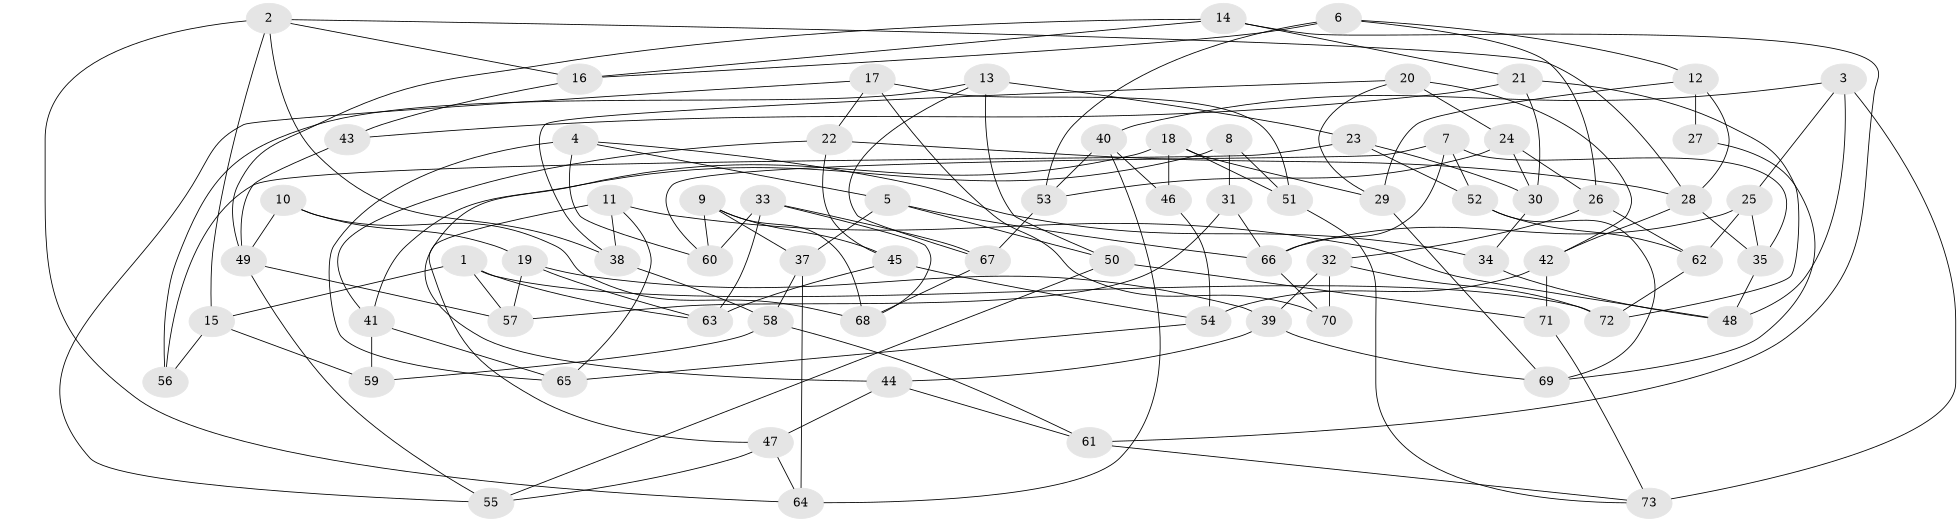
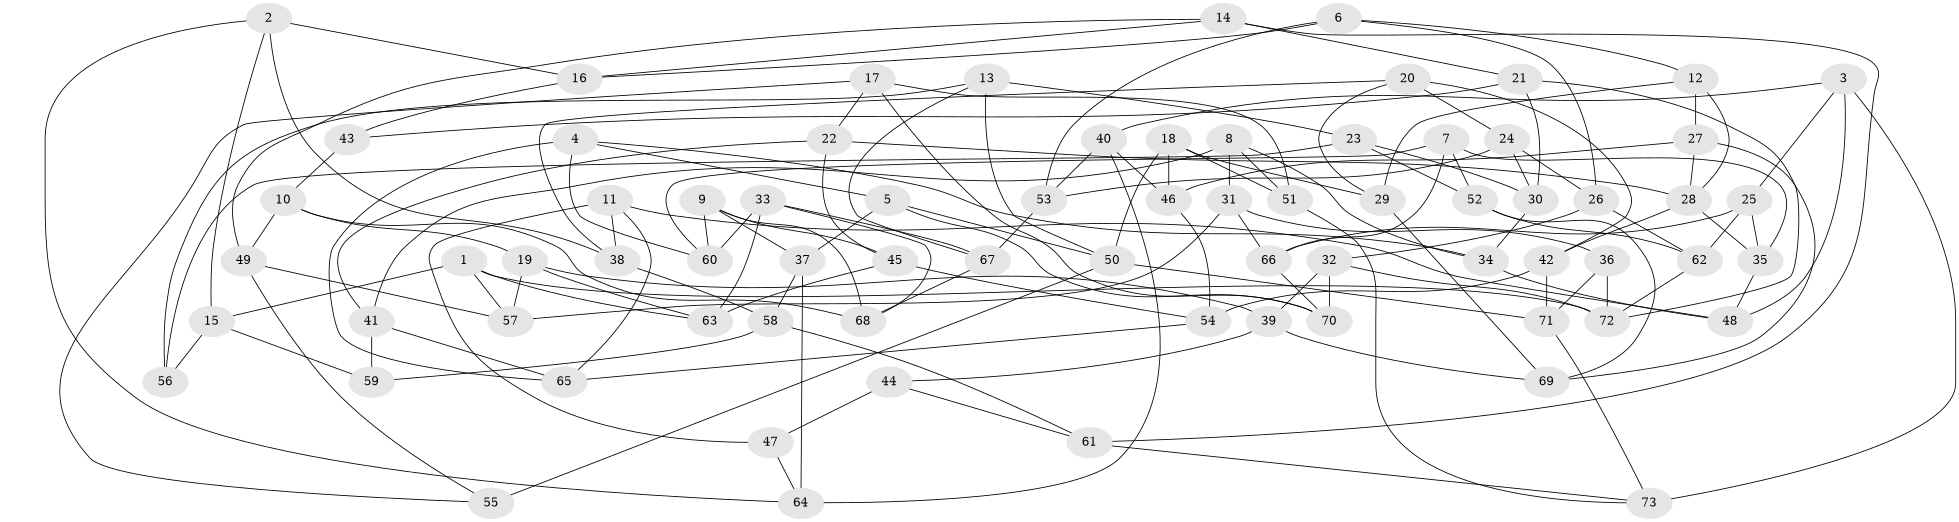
  graph {
    node [color=gray90 style=filled]
    1
    15
    57
    63
    72
    56
    59
    2
    16
    38
    64
    43
    58
    3
    25
    40
    48
    73
    35
    66
    62
    53
    46
    4
    5
    34
    60
    65
    37
    50
    70
    55
    71
    6
    12
    26
    27
    28
    29
    32
    67
    7
    52
    69
    8
    31
    41
    51
+   36
    9
    45
    68
    54
    10
    19
    49
    39
    11
    47
    42
    13
    23
    30
    14
    21
    61
    17
    22
    18
    44
    20
    24
    33
    1 -- 15
    1 -- 57
    1 -- 63
    1 -- 72
    15 -- 56
    15 -- 59
    2 -- 15
    2 -- 16
    2 -- 38
    2 -- 64
    16 -- 43
    38 -- 58
-   43 -- 49
+   43 -- 10
    58 -- 59
    58 -- 61
    3 -- 25
    3 -- 40
    3 -- 48
    3 -- 73
    25 -- 35
    25 -- 66
    25 -- 62
    40 -- 64
    40 -- 53
    40 -- 46
    35 -- 48
    66 -- 70
    62 -- 72
    53 -- 67
    46 -- 54
    4 -- 5
    4 -- 34
    4 -- 60
    4 -- 65
    5 -- 37
    5 -- 50
-   5 -- 66
+   5 -- 70
    34 -- 48
    37 -- 64
    37 -- 58
    50 -- 55
    50 -- 71
    71 -- 73
    6 -- 16
    6 -- 53
    6 -- 12
    6 -- 26
    12 -- 27
    12 -- 28
    12 -- 29
    26 -- 62
    26 -- 32
-   2 -- 28
+   27 -- 46
+   27 -- 28
    27 -- 69
    28 -- 35
    28 -- 42
    29 -- 69
    32 -- 72
    32 -- 70
    32 -- 39
    67 -- 68
    7 -- 35
    7 -- 66
    7 -- 60
    7 -- 52
    52 -- 62
    52 -- 69
+   8 -- 34
    8 -- 31
    8 -- 41
    8 -- 51
    31 -- 57
    31 -- 66
+   31 -- 36
    41 -- 59
    41 -- 65
    51 -- 73
+   36 -- 72
+   36 -- 71
    9 -- 60
    9 -- 37
    9 -- 45
    9 -- 68
    45 -- 63
    45 -- 54
    54 -- 65
    10 -- 68
    10 -- 19
    10 -- 49
    19 -- 57
    19 -- 63
    19 -- 39
    49 -- 57
    49 -- 55
    39 -- 69
    39 -- 44
    11 -- 38
    11 -- 48
    11 -- 65
    11 -- 47
    47 -- 64
-   47 -- 55
    42 -- 71
    42 -- 54
    13 -- 56
    13 -- 50
    13 -- 67
    13 -- 23
    23 -- 56
    23 -- 52
    23 -- 30
    30 -- 34
    14 -- 16
    14 -- 49
    14 -- 21
    14 -- 61
    21 -- 72
    21 -- 43
    21 -- 30
    61 -- 73
    17 -- 70
    17 -- 55
    17 -- 51
    17 -- 22
    22 -- 28
    22 -- 41
    22 -- 45
    18 -- 46
    18 -- 29
    18 -- 51
-   18 -- 44
+   18 -- 50
    44 -- 47
    44 -- 61
    20 -- 38
    20 -- 29
    20 -- 42
    20 -- 24
    24 -- 53
    24 -- 26
    24 -- 30
    33 -- 63
    33 -- 60
    33 -- 67
    33 -- 68
  }
